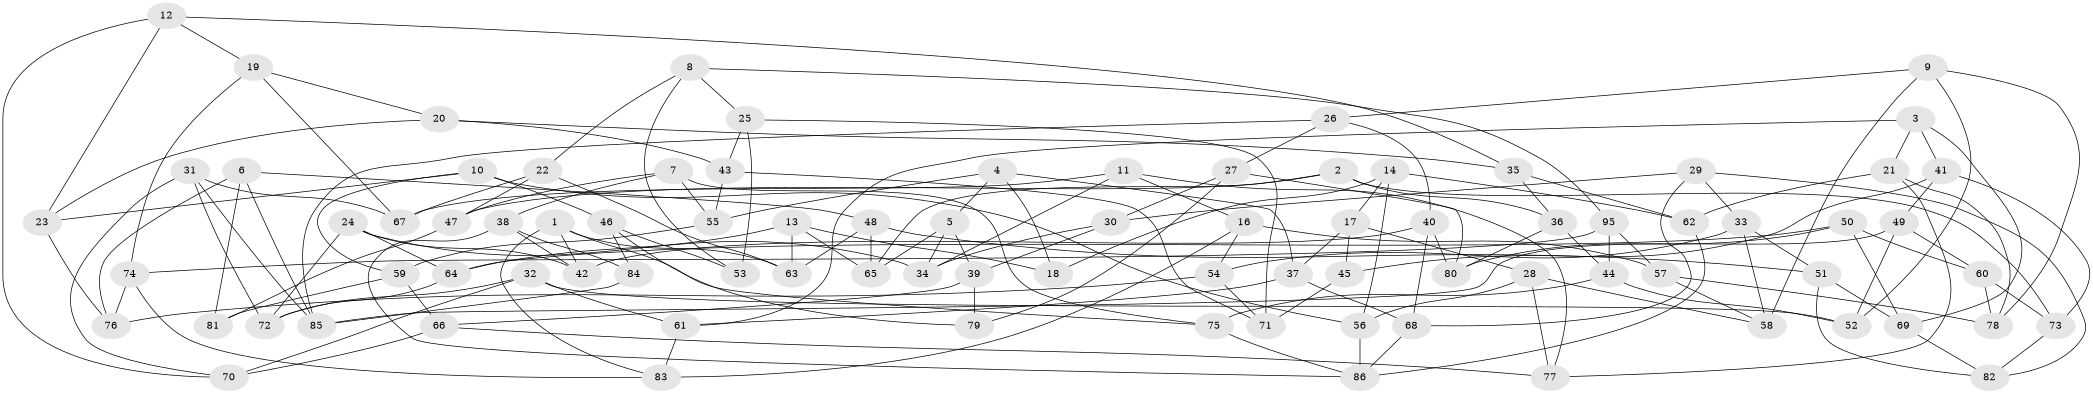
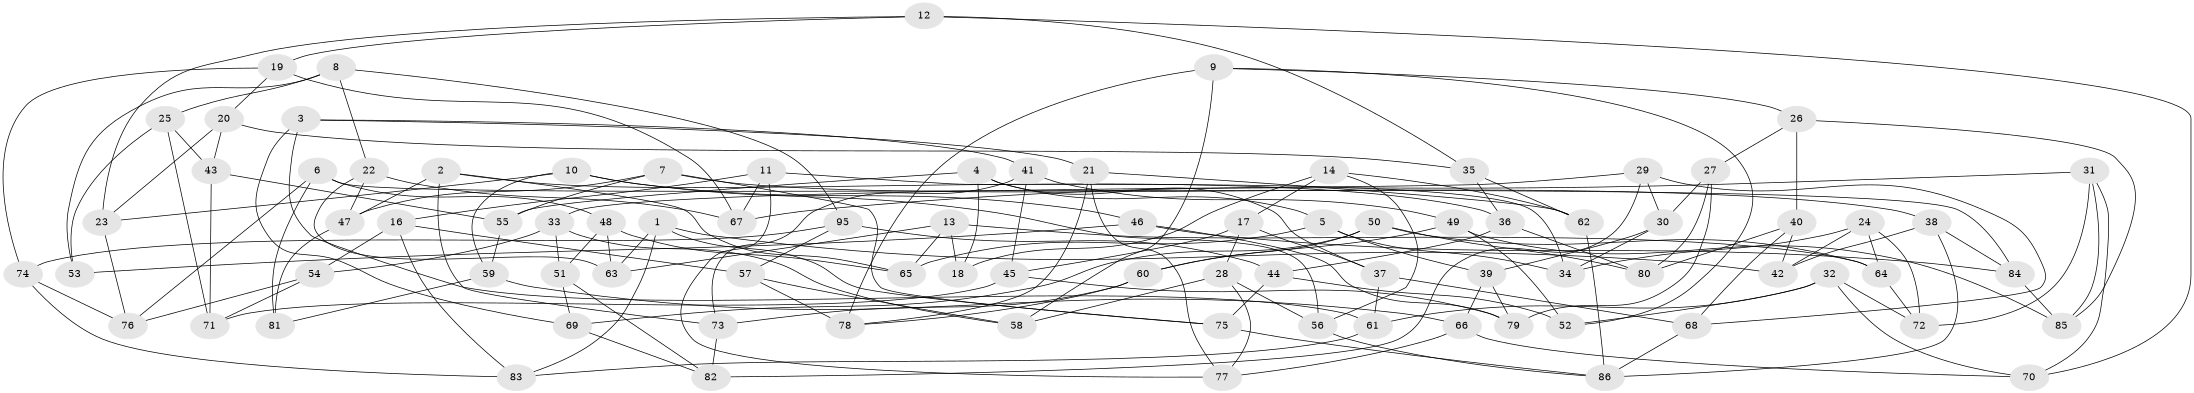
  graph {
    fontname="DejaVu Serif"
    node [color=gray90 fontname="DejaVu Serif" style=filled]
    edge [fontname="DejaVu Serif"]
    1
    42
    63
    75
    83
    86
    2
    36
    47
    65
    73
    44
    80
    81
    82
    3
    21
    41
    61
    69
    78
    77
    62
    45
    49
    4
    5
    18
    37
    55
    34
    39
    68
    59
    79
    66
    6
    48
    76
    84
    51
    85
    7
    38
    n45 [label=95]
    8
    22
    25
    53
    57
    74
    67
    43
    71
    9
    26
    52
    58
    27
    40
    10
    23
    46
    56
    11
    16
    54
    12
    19
    35
    70
    20
    13
    64
    72
    14
    17
    28
    24
    30
    29
    33
    31
    32
    60
    50
    1 -- 42
    1 -- 63
    1 -- 75
    1 -- 83
    75 -- 86
    2 -- 36
    2 -- 47
    2 -- 65
    2 -- 73
    36 -- 44
    36 -- 80
    47 -- 81
    73 -- 82
    44 -- 75
    44 -- 52
    3 -- 21
    3 -- 41
    3 -- 61
    3 -- 69
    21 -- 78
    21 -- 77
    21 -- 62
    41 -- 73
    41 -- 45
    41 -- 49
    61 -- 83
    69 -- 82
    62 -- 86
+   45 -- 79
    45 -- 71
    49 -- 85
    49 -- 52
    49 -- 60
    4 -- 5
    4 -- 18
    4 -- 37
    4 -- 55
    5 -- 65
    5 -- 34
    5 -- 39
    37 -- 61
    37 -- 68
    55 -- 59
    39 -- 79
    39 -- 66
    68 -- 86
    59 -- 81
    59 -- 66
    66 -- 77
    66 -- 70
    6 -- 81
    6 -- 48
    6 -- 76
-   6 -- 85
+   6 -- 84
    48 -- 63
    48 -- 65
    48 -- 51
    84 -- 85
    51 -- 82
    51 -- 69
    7 -- 75
    7 -- 47
    7 -- 55
    7 -- 38
    38 -- 42
    38 -- 86
    38 -- 84
    n45 -- 44
    n45 -- 57
    n45 -- 74
    8 -- n45
    8 -- 22
    8 -- 25
    8 -- 53
    22 -- 63
    22 -- 47
    22 -- 67
    25 -- 53
    25 -- 43
    25 -- 71
    57 -- 78
    57 -- 58
    74 -- 83
    74 -- 76
    43 -- 55
    43 -- 71
    9 -- 78
    9 -- 26
    9 -- 52
    9 -- 58
    26 -- 85
    26 -- 27
    26 -- 40
    27 -- 80
    27 -- 79
    27 -- 30
    40 -- 42
    40 -- 80
    40 -- 68
    10 -- 59
    10 -- 23
    10 -- 46
    10 -- 56
    23 -- 76
    46 -- 79
    46 -- 84
    46 -- 53
    56 -- 86
    11 -- 77
    11 -- 34
    11 -- 67
    11 -- 16
    16 -- 83
    16 -- 57
    16 -- 54
    54 -- 76
    54 -- 71
    12 -- 23
    12 -- 19
    12 -- 35
    12 -- 70
    19 -- 74
    19 -- 67
    19 -- 20
    35 -- 36
    35 -- 62
    20 -- 43
    20 -- 23
    20 -- 35
    13 -- 63
    13 -- 65
    13 -- 18
    13 -- 64
    64 -- 72
    14 -- 62
    14 -- 18
    14 -- 56
    14 -- 17
    17 -- 45
    17 -- 37
    17 -- 28
    28 -- 77
    28 -- 58
    28 -- 56
    24 -- 42
    24 -- 34
    24 -- 64
    24 -- 72
    30 -- 34
    30 -- 39
    29 -- 82
    29 -- 68
    29 -- 30
    29 -- 33
    33 -- 51
    33 -- 58
    33 -- 54
    31 -- 85
    31 -- 67
    31 -- 70
    31 -- 72
    32 -- 61
    32 -- 52
    32 -- 70
    32 -- 72
    60 -- 73
    60 -- 78
    50 -- 80
    50 -- 69
    50 -- 64
    50 -- 60
  }
